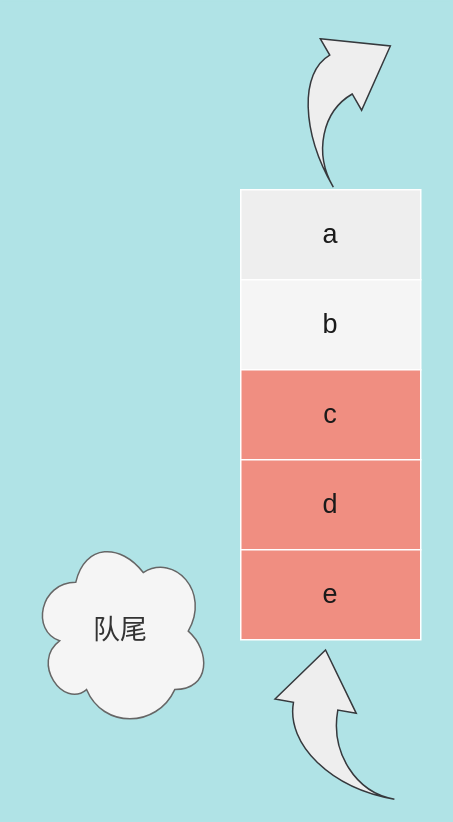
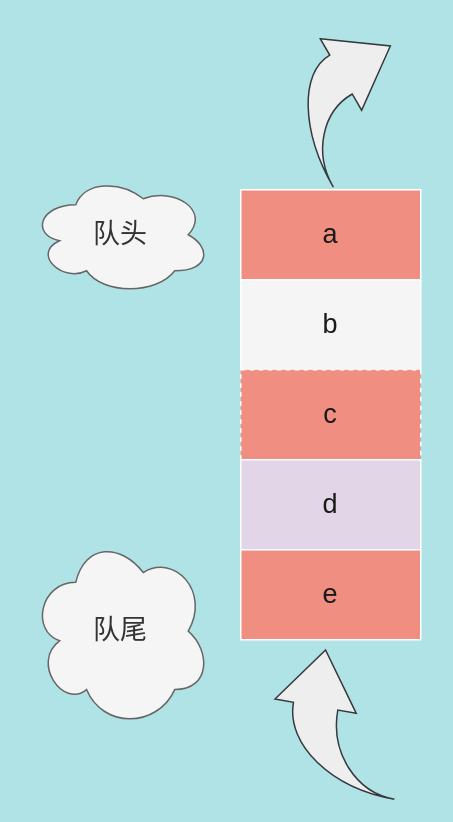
  <mxCell id="0" />
  <mxCell id="1" parent="0" />
- <mxCell id="2" value="a" style="rounded=0;whiteSpace=wrap;html=1;fontSize=18;fillColor=#eeeeee;strokeColor=#FFFFFF;fontColor=#1A1A1A;" parent="1" vertex="1"><mxGeometry x="160" y="126" width="120" height="60" as="geometry" /></mxCell>
+ <mxCell id="2" value="a" style="rounded=0;whiteSpace=wrap;html=1;fontSize=18;fillColor=#F08E81;strokeColor=#FFFFFF;fontColor=#1A1A1A;" parent="1" vertex="1"><mxGeometry x="160" y="126" width="120" height="60" as="geometry" /></mxCell>
  <mxCell id="3" value="b" style="rounded=0;whiteSpace=wrap;html=1;fontSize=18;fillColor=#f5f5f5;strokeColor=#FFFFFF;fontColor=#1A1A1A;" parent="1" vertex="1"><mxGeometry x="160" y="186" width="120" height="60" as="geometry" /></mxCell>
- <mxCell id="4" value="c" style="rounded=0;whiteSpace=wrap;html=1;fontSize=18;fillColor=#F08E81;strokeColor=#FFFFFF;fontColor=#1A1A1A;" parent="1" vertex="1"><mxGeometry x="160" y="246" width="120" height="60" as="geometry" /></mxCell>
- <mxCell id="5" value="d" style="rounded=0;whiteSpace=wrap;html=1;fontSize=18;fillColor=#F08E81;strokeColor=#FFFFFF;fontColor=#1A1A1A;" parent="1" vertex="1"><mxGeometry x="160" y="306" width="120" height="60" as="geometry" /></mxCell>
+ <mxCell id="4" value="c" style="rounded=0;whiteSpace=wrap;html=1;fontSize=18;fillColor=#F08E81;strokeColor=#FFFFFF;fontColor=#1A1A1A;dashed=1;" parent="1" vertex="1"><mxGeometry x="160" y="246" width="120" height="60" as="geometry" /></mxCell>
+ <mxCell id="5" value="d" style="rounded=0;whiteSpace=wrap;html=1;fontSize=18;fillColor=#e1d5e7;strokeColor=#FFFFFF;fontColor=#1A1A1A;" parent="1" vertex="1"><mxGeometry x="160" y="306" width="120" height="60" as="geometry" /></mxCell>
  <mxCell id="6" value="e" style="rounded=0;whiteSpace=wrap;html=1;fontSize=18;fillColor=#F08E81;strokeColor=#FFFFFF;fontColor=#1A1A1A;" parent="1" vertex="1"><mxGeometry x="160" y="366" width="120" height="60" as="geometry" /></mxCell>
  <mxCell id="7" style="edgeStyle=orthogonalEdgeStyle;rounded=0;orthogonalLoop=1;jettySize=auto;html=1;exitX=0.5;exitY=1;exitDx=0;exitDy=0;fontSize=18;strokeColor=#182E3E;fontColor=#1A1A1A;labelBackgroundColor=#B0E3E6;" parent="1" source="2" target="2" edge="1"><mxGeometry relative="1" as="geometry" /></mxCell>
  <mxCell id="8" style="edgeStyle=orthogonalEdgeStyle;rounded=0;orthogonalLoop=1;jettySize=auto;html=1;exitX=0.5;exitY=1;exitDx=0;exitDy=0;fontSize=18;strokeColor=#182E3E;fontColor=#1A1A1A;labelBackgroundColor=#B0E3E6;" parent="1" edge="1"><mxGeometry relative="1" as="geometry"><mxPoint x="220" y="486" as="sourcePoint" /><mxPoint x="220" y="486" as="targetPoint" /></mxGeometry></mxCell>
  <mxCell id="9" value="" style="html=1;shadow=0;dashed=0;align=center;verticalAlign=middle;shape=mxgraph.arrows2.jumpInArrow;dy=15;dx=38;arrowHead=55;rotation=-80;fillColor=#eeeeee;strokeColor=#36393d;" parent="1" vertex="1"><mxGeometry x="180.94" y="435.21" width="90" height="90" as="geometry" /></mxCell>
  <mxCell id="10" value="" style="html=1;shadow=0;dashed=0;align=center;verticalAlign=middle;shape=mxgraph.arrows2.jumpInArrow;dy=15;dx=38;arrowHead=55;rotation=-30;fillColor=#eeeeee;strokeColor=#36393d;" parent="1" vertex="1"><mxGeometry x="193.84" y="20.33" width="80" height="90" as="geometry" /></mxCell>
+ <mxCell id="11" value="&lt;font style=&quot;font-size: 18px&quot;&gt;队头&lt;/font&gt;" style="ellipse;shape=cloud;whiteSpace=wrap;html=1;fillColor=#f5f5f5;strokeColor=#666666;fontColor=#333333;" parent="1" vertex="1"><mxGeometry x="20" y="116" width="120" height="80" as="geometry" /></mxCell>
  <mxCell id="12" value="&lt;font style=&quot;font-size: 18px&quot;&gt;队尾&lt;/font&gt;" style="ellipse;shape=cloud;whiteSpace=wrap;html=1;fillColor=#f5f5f5;strokeColor=#666666;fontColor=#333333;" parent="1" vertex="1"><mxGeometry x="20" y="355.21" width="120" height="130" as="geometry" /></mxCell>
